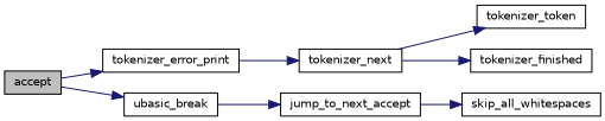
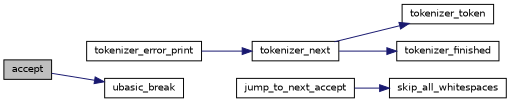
  digraph {
    rankdir=LR
    node [color=black fillcolor=white fontname=Helvetica fontsize=10 shape=record style=filled]
    edge [color=midnightblue fontname=Helvetica fontsize=10 labelfontname=Helvetica labelfontsize=10 style=solid]
    n1 [fillcolor=grey75 fontcolor=black height=0.2 label=accept width=0.4]
    n2 [height=0.2 label=tokenizer_error_print width=0.4]
    n3 [height=0.2 label=ubasic_break width=0.4]
    n4 [height=0.2 label=tokenizer_token width=0.4]
    n5 [height=0.2 label=tokenizer_next width=0.4]
    n6 [height=0.2 label=jump_to_next_accept width=0.4]
    n7 [height=0.2 label=tokenizer_finished width=0.4]
    n8 [height=0.2 label=skip_all_whitespaces width=0.4]
-   n1 -> n2
    n1 -> n3
    n2 -> n5
-   n3 -> n6
    n5 -> n4
    n5 -> n7
    n6 -> n8
  }
